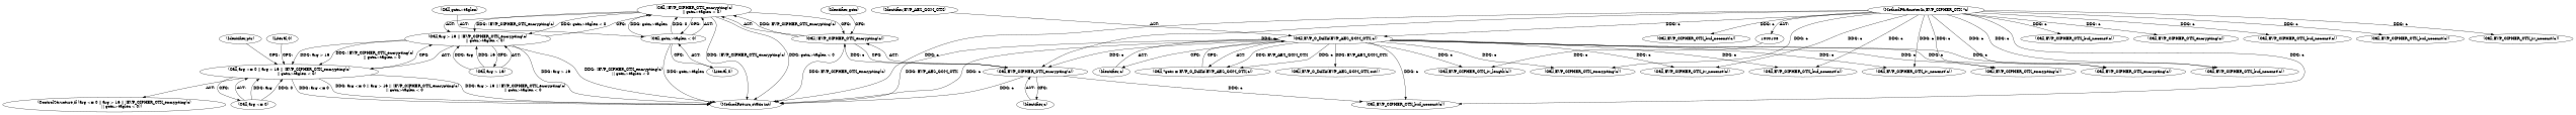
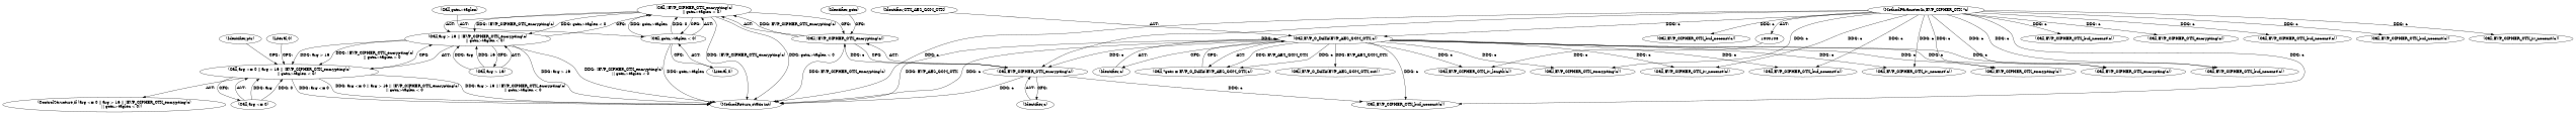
  digraph {
    n1 [label="(Call,!EVP_CIPHER_CTX_encrypting(c)\n            || gctx->taglen < 0)"]
    n2 [label="(Call,!EVP_CIPHER_CTX_encrypting(c))"]
    n3 [label="(Call,gctx->taglen < 0)"]
    n4 [label="(Call,arg > 16 || !EVP_CIPHER_CTX_encrypting(c)\n            || gctx->taglen < 0)"]
    n5 [label="(MethodReturn,static int)"]
    n6 [label="(Call,EVP_CIPHER_CTX_encrypting(c))"]
    n7 [label="(Literal,0)"]
    n8 [label="(Call,arg <= 0 || arg > 16 || !EVP_CIPHER_CTX_encrypting(c)\n            || gctx->taglen < 0)"]
    n9 [label="(Call,arg > 16)"]
    n10 [label="(Call,EVP_CIPHER_CTX_buf_noconst(c))"]
    n11 [label="(Identifier,c)"]
    n12 [label="(Call,EVP_C_DATA(EVP_AES_GCM_CTX,c))"]
    n13 [label="(Call,EVP_CIPHER_CTX_encrypting(c))"]
    n14 [label="(Identifier,c)"]
    n15 [label="(Call,EVP_CIPHER_CTX_iv_length(c))"]
    n16 [label="(Call,EVP_CIPHER_CTX_encrypting(c))"]
    n17 [label="(Call,*gctx = EVP_C_DATA(EVP_AES_GCM_CTX,c))"]
    n18 [label="(Call,EVP_CIPHER_CTX_encrypting(c))"]
    n19 [label="(Call,EVP_CIPHER_CTX_buf_noconst(c))"]
    n20 [label="(Call,EVP_CIPHER_CTX_iv_noconst(c))"]
    n21 [label="(Call,EVP_CIPHER_CTX_buf_noconst(c))"]
    n22 [label="(Call,EVP_CIPHER_CTX_iv_noconst(c))"]
    n23 [label="(Call,EVP_C_DATA(EVP_AES_GCM_CTX,out))"]
    n24 [label="(MethodParameterIn,EVP_CIPHER_CTX *c)"]
    n25 [label="(Call,EVP_CIPHER_CTX_buf_noconst(c))"]
    n26 [label="(Call,EVP_CIPHER_CTX_encrypting(c))"]
    n27 [label="(Call,EVP_CIPHER_CTX_buf_noconst(c))"]
    n28 [label="(Call,EVP_CIPHER_CTX_buf_noconst(c))"]
    n29 [label="(Call,EVP_CIPHER_CTX_iv_noconst(c))"]
    n30 [label="(Call,EVP_CIPHER_CTX_buf_noconst(c))"]
    1000108
    n32 [label="(ControlStructure,if (arg <= 0 || arg > 16 || !EVP_CIPHER_CTX_encrypting(c)\n            || gctx->taglen < 0))"]
    n33 [label="(Call,arg <= 0)"]
    n34 [label="(Identifier,ptr)"]
    n35 [label="(Literal,0)"]
    n36 [label="(Identifier,gctx)"]
    n37 [label="(Call,gctx->taglen)"]
-   n38 [label="(Identifier,EVP_AES_GCM_CTX)"]
+   n38 [label="(Identifier,CTX_AES_GCM_CTX)"]
    n1 -> n2 [label="CFG: "]
    n1 -> n3 [label="CFG: "]
    n1 -> n4 [label="AST: "]
    n1 -> n4 [label="DDG: !EVP_CIPHER_CTX_encrypting(c)"]
    n1 -> n4 [label="DDG: gctx->taglen < 0"]
    n1 -> n5 [label="DDG: gctx->taglen < 0"]
    n1 -> n5 [label="DDG: !EVP_CIPHER_CTX_encrypting(c)"]
    n2 -> n1 [label="AST: "]
    n2 -> n1 [label="DDG: EVP_CIPHER_CTX_encrypting(c)"]
    n2 -> n5 [label="DDG: EVP_CIPHER_CTX_encrypting(c)"]
    n2 -> n6 [label="CFG: "]
    n3 -> n1 [label="AST: "]
    n3 -> n1 [label="DDG: gctx->taglen"]
    n3 -> n1 [label="DDG: 0"]
    n3 -> n5 [label="DDG: gctx->taglen"]
    n3 -> n7 [label="CFG: "]
    n4 -> n1 [label="CFG: "]
    n4 -> n5 [label="DDG: arg > 16"]
    n4 -> n5 [label="DDG: !EVP_CIPHER_CTX_encrypting(c)\n            || gctx->taglen < 0"]
    n4 -> n8 [label="AST: "]
    n4 -> n8 [label="DDG: arg > 16"]
    n4 -> n8 [label="DDG: !EVP_CIPHER_CTX_encrypting(c)\n            || gctx->taglen < 0"]
    n4 -> n9 [label="CFG: "]
    n6 -> n2 [label="AST: "]
    n6 -> n2 [label="DDG: c"]
    n6 -> n5 [label="DDG: c"]
    n6 -> n10 [label="DDG: c"]
    n6 -> n11 [label="CFG: "]
    n7 -> n3 [label="AST: "]
    n8 -> n4 [label="CFG: "]
    n8 -> n5 [label="DDG: arg <= 0"]
    n8 -> n5 [label="DDG: arg <= 0 || arg > 16 || !EVP_CIPHER_CTX_encrypting(c)\n            || gctx->taglen < 0"]
    n8 -> n5 [label="DDG: arg > 16 || !EVP_CIPHER_CTX_encrypting(c)\n            || gctx->taglen < 0"]
    n8 -> n32 [label="AST: "]
    n8 -> n33 [label="CFG: "]
    n9 -> n4 [label="AST: "]
    n9 -> n4 [label="DDG: arg"]
    n9 -> n4 [label="DDG: 16"]
    n11 -> n6 [label="AST: "]
    n12 -> n5 [label="DDG: EVP_AES_GCM_CTX"]
    n12 -> n5 [label="DDG: c"]
    n12 -> n6 [label="DDG: c"]
    n12 -> n10 [label="DDG: c"]
    n12 -> n13 [label="DDG: c"]
    n12 -> n14 [label="CFG: "]
    n12 -> n15 [label="DDG: c"]
    n12 -> n16 [label="DDG: c"]
    n12 -> n17 [label="AST: "]
    n12 -> n17 [label="DDG: EVP_AES_GCM_CTX"]
    n12 -> n17 [label="DDG: c"]
    n12 -> n18 [label="DDG: c"]
    n12 -> n19 [label="DDG: c"]
    n12 -> n20 [label="DDG: c"]
    n12 -> n21 [label="DDG: c"]
    n12 -> n22 [label="DDG: c"]
    n12 -> n23 [label="DDG: EVP_AES_GCM_CTX"]
    n14 -> n12 [label="AST: "]
    n17 -> n12 [label="CFG: "]
    n24 -> n5 [label="DDG: c"]
    n24 -> n6 [label="DDG: c"]
    n24 -> n10 [label="DDG: c"]
    n24 -> n12 [label="DDG: c"]
    n24 -> n13 [label="DDG: c"]
    n24 -> n16 [label="DDG: c"]
    n24 -> n18 [label="DDG: c"]
    n24 -> n19 [label="DDG: c"]
    n24 -> n20 [label="DDG: c"]
    n24 -> n21 [label="DDG: c"]
    n24 -> n22 [label="DDG: c"]
    n24 -> n25 [label="DDG: c"]
    n24 -> n26 [label="DDG: c"]
    n24 -> n27 [label="DDG: c"]
    n24 -> n28 [label="DDG: c"]
    n24 -> n29 [label="DDG: c"]
    n24 -> n30 [label="DDG: c"]
    n24 -> 1000108 [label="AST: "]
    1000108 -> n15 [label="DDG: c"]
    n33 -> n8 [label="AST: "]
    n33 -> n8 [label="DDG: arg"]
    n33 -> n8 [label="DDG: 0"]
    n34 -> n8 [label="CFG: "]
    n35 -> n8 [label="CFG: "]
    n36 -> n2 [label="CFG: "]
    n37 -> n3 [label="AST: "]
    n38 -> n12 [label="AST: "]
  }
